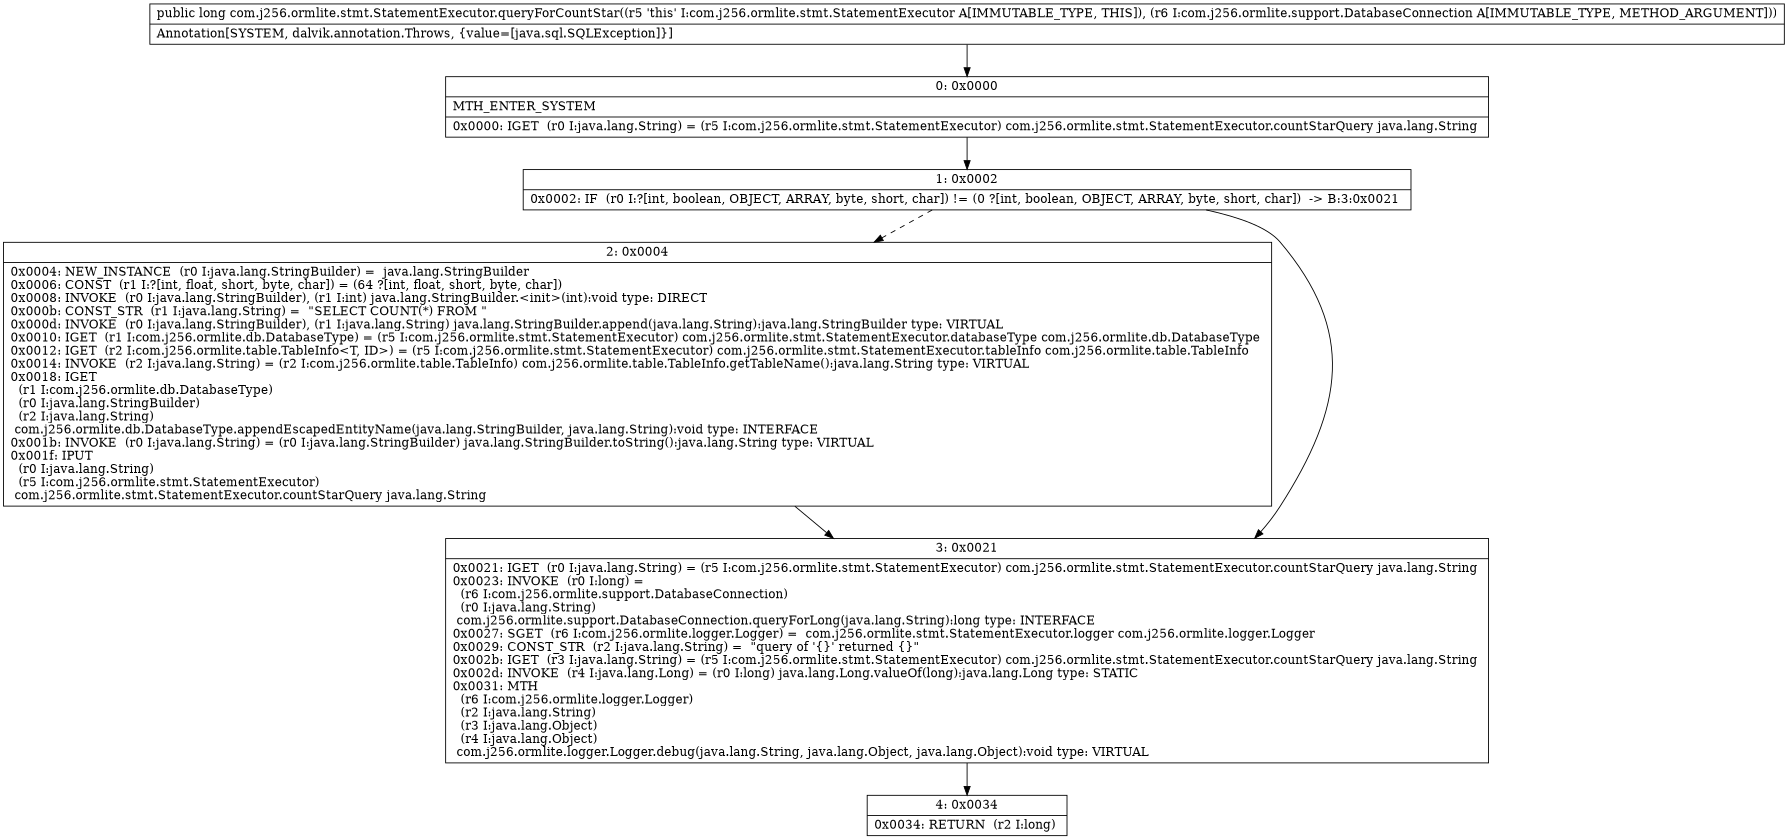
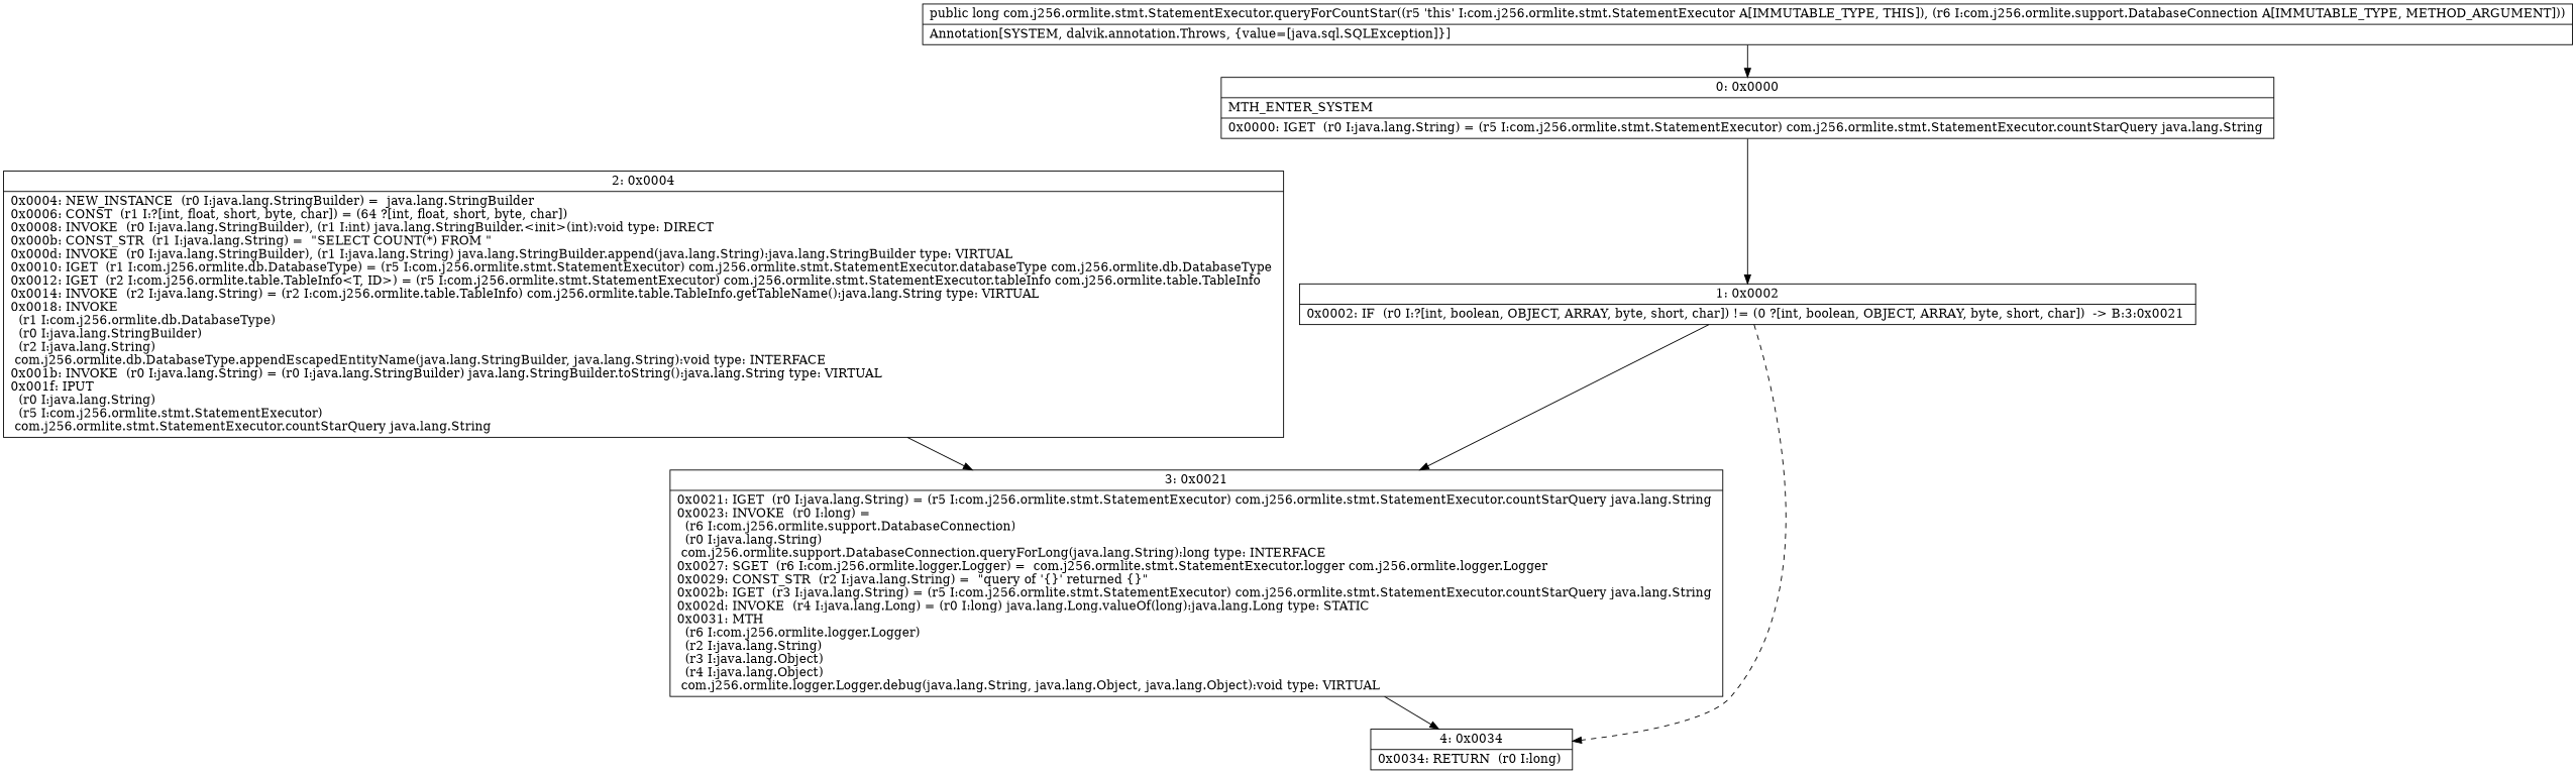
  digraph {
    node [shape=record]
    n1 [label="{0\:\ 0x0000|MTH_ENTER_SYSTEM\l|0x0000: IGET  (r0 I:java.lang.String) = (r5 I:com.j256.ormlite.stmt.StatementExecutor) com.j256.ormlite.stmt.StatementExecutor.countStarQuery java.lang.String \l}"]
    n2 [label="{1\:\ 0x0002|0x0002: IF  (r0 I:?[int, boolean, OBJECT, ARRAY, byte, short, char]) != (0 ?[int, boolean, OBJECT, ARRAY, byte, short, char])  \-\> B:3:0x0021 \l}"]
-   n3 [label="{2\:\ 0x0004|0x0004: NEW_INSTANCE  (r0 I:java.lang.StringBuilder) =  java.lang.StringBuilder \l0x0006: CONST  (r1 I:?[int, float, short, byte, char]) = (64 ?[int, float, short, byte, char]) \l0x0008: INVOKE  (r0 I:java.lang.StringBuilder), (r1 I:int) java.lang.StringBuilder.\<init\>(int):void type: DIRECT \l0x000b: CONST_STR  (r1 I:java.lang.String) =  \"SELECT COUNT(*) FROM \" \l0x000d: INVOKE  (r0 I:java.lang.StringBuilder), (r1 I:java.lang.String) java.lang.StringBuilder.append(java.lang.String):java.lang.StringBuilder type: VIRTUAL \l0x0010: IGET  (r1 I:com.j256.ormlite.db.DatabaseType) = (r5 I:com.j256.ormlite.stmt.StatementExecutor) com.j256.ormlite.stmt.StatementExecutor.databaseType com.j256.ormlite.db.DatabaseType \l0x0012: IGET  (r2 I:com.j256.ormlite.table.TableInfo\<T, ID\>) = (r5 I:com.j256.ormlite.stmt.StatementExecutor) com.j256.ormlite.stmt.StatementExecutor.tableInfo com.j256.ormlite.table.TableInfo \l0x0014: INVOKE  (r2 I:java.lang.String) = (r2 I:com.j256.ormlite.table.TableInfo) com.j256.ormlite.table.TableInfo.getTableName():java.lang.String type: VIRTUAL \l0x0018: IGET  \l  (r1 I:com.j256.ormlite.db.DatabaseType)\l  (r0 I:java.lang.StringBuilder)\l  (r2 I:java.lang.String)\l com.j256.ormlite.db.DatabaseType.appendEscapedEntityName(java.lang.StringBuilder, java.lang.String):void type: INTERFACE \l0x001b: INVOKE  (r0 I:java.lang.String) = (r0 I:java.lang.StringBuilder) java.lang.StringBuilder.toString():java.lang.String type: VIRTUAL \l0x001f: IPUT  \l  (r0 I:java.lang.String)\l  (r5 I:com.j256.ormlite.stmt.StatementExecutor)\l com.j256.ormlite.stmt.StatementExecutor.countStarQuery java.lang.String \l}"]
+   n3 [label="{2\:\ 0x0004|0x0004: NEW_INSTANCE  (r0 I:java.lang.StringBuilder) =  java.lang.StringBuilder \l0x0006: CONST  (r1 I:?[int, float, short, byte, char]) = (64 ?[int, float, short, byte, char]) \l0x0008: INVOKE  (r0 I:java.lang.StringBuilder), (r1 I:int) java.lang.StringBuilder.\<init\>(int):void type: DIRECT \l0x000b: CONST_STR  (r1 I:java.lang.String) =  \"SELECT COUNT(*) FROM \" \l0x000d: INVOKE  (r0 I:java.lang.StringBuilder), (r1 I:java.lang.String) java.lang.StringBuilder.append(java.lang.String):java.lang.StringBuilder type: VIRTUAL \l0x0010: IGET  (r1 I:com.j256.ormlite.db.DatabaseType) = (r5 I:com.j256.ormlite.stmt.StatementExecutor) com.j256.ormlite.stmt.StatementExecutor.databaseType com.j256.ormlite.db.DatabaseType \l0x0012: IGET  (r2 I:com.j256.ormlite.table.TableInfo\<T, ID\>) = (r5 I:com.j256.ormlite.stmt.StatementExecutor) com.j256.ormlite.stmt.StatementExecutor.tableInfo com.j256.ormlite.table.TableInfo \l0x0014: INVOKE  (r2 I:java.lang.String) = (r2 I:com.j256.ormlite.table.TableInfo) com.j256.ormlite.table.TableInfo.getTableName():java.lang.String type: VIRTUAL \l0x0018: INVOKE  \l  (r1 I:com.j256.ormlite.db.DatabaseType)\l  (r0 I:java.lang.StringBuilder)\l  (r2 I:java.lang.String)\l com.j256.ormlite.db.DatabaseType.appendEscapedEntityName(java.lang.StringBuilder, java.lang.String):void type: INTERFACE \l0x001b: INVOKE  (r0 I:java.lang.String) = (r0 I:java.lang.StringBuilder) java.lang.StringBuilder.toString():java.lang.String type: VIRTUAL \l0x001f: IPUT  \l  (r0 I:java.lang.String)\l  (r5 I:com.j256.ormlite.stmt.StatementExecutor)\l com.j256.ormlite.stmt.StatementExecutor.countStarQuery java.lang.String \l}"]
    n4 [label="{3\:\ 0x0021|0x0021: IGET  (r0 I:java.lang.String) = (r5 I:com.j256.ormlite.stmt.StatementExecutor) com.j256.ormlite.stmt.StatementExecutor.countStarQuery java.lang.String \l0x0023: INVOKE  (r0 I:long) = \l  (r6 I:com.j256.ormlite.support.DatabaseConnection)\l  (r0 I:java.lang.String)\l com.j256.ormlite.support.DatabaseConnection.queryForLong(java.lang.String):long type: INTERFACE \l0x0027: SGET  (r6 I:com.j256.ormlite.logger.Logger) =  com.j256.ormlite.stmt.StatementExecutor.logger com.j256.ormlite.logger.Logger \l0x0029: CONST_STR  (r2 I:java.lang.String) =  \"query of '\{\}' returned \{\}\" \l0x002b: IGET  (r3 I:java.lang.String) = (r5 I:com.j256.ormlite.stmt.StatementExecutor) com.j256.ormlite.stmt.StatementExecutor.countStarQuery java.lang.String \l0x002d: INVOKE  (r4 I:java.lang.Long) = (r0 I:long) java.lang.Long.valueOf(long):java.lang.Long type: STATIC \l0x0031: MTH  \l  (r6 I:com.j256.ormlite.logger.Logger)\l  (r2 I:java.lang.String)\l  (r3 I:java.lang.Object)\l  (r4 I:java.lang.Object)\l com.j256.ormlite.logger.Logger.debug(java.lang.String, java.lang.Object, java.lang.Object):void type: VIRTUAL \l}"]
-   n5 [label="{4\:\ 0x0034|0x0034: RETURN  (r2 I:long) \l}"]
+   n5 [label="{4\:\ 0x0034|0x0034: RETURN  (r0 I:long) \l}"]
    n6 [label="{public long com.j256.ormlite.stmt.StatementExecutor.queryForCountStar((r5 'this' I:com.j256.ormlite.stmt.StatementExecutor A[IMMUTABLE_TYPE, THIS]), (r6 I:com.j256.ormlite.support.DatabaseConnection A[IMMUTABLE_TYPE, METHOD_ARGUMENT]))  | Annotation[SYSTEM, dalvik.annotation.Throws, \{value=[java.sql.SQLException]\}]\l}"]
    n1 -> n2
-   n2 -> n3 [style=dashed]
+   n2 -> n5 [style=dashed]
    n2 -> n4
    n3 -> n4
    n4 -> n5
    n6 -> n1
  }
